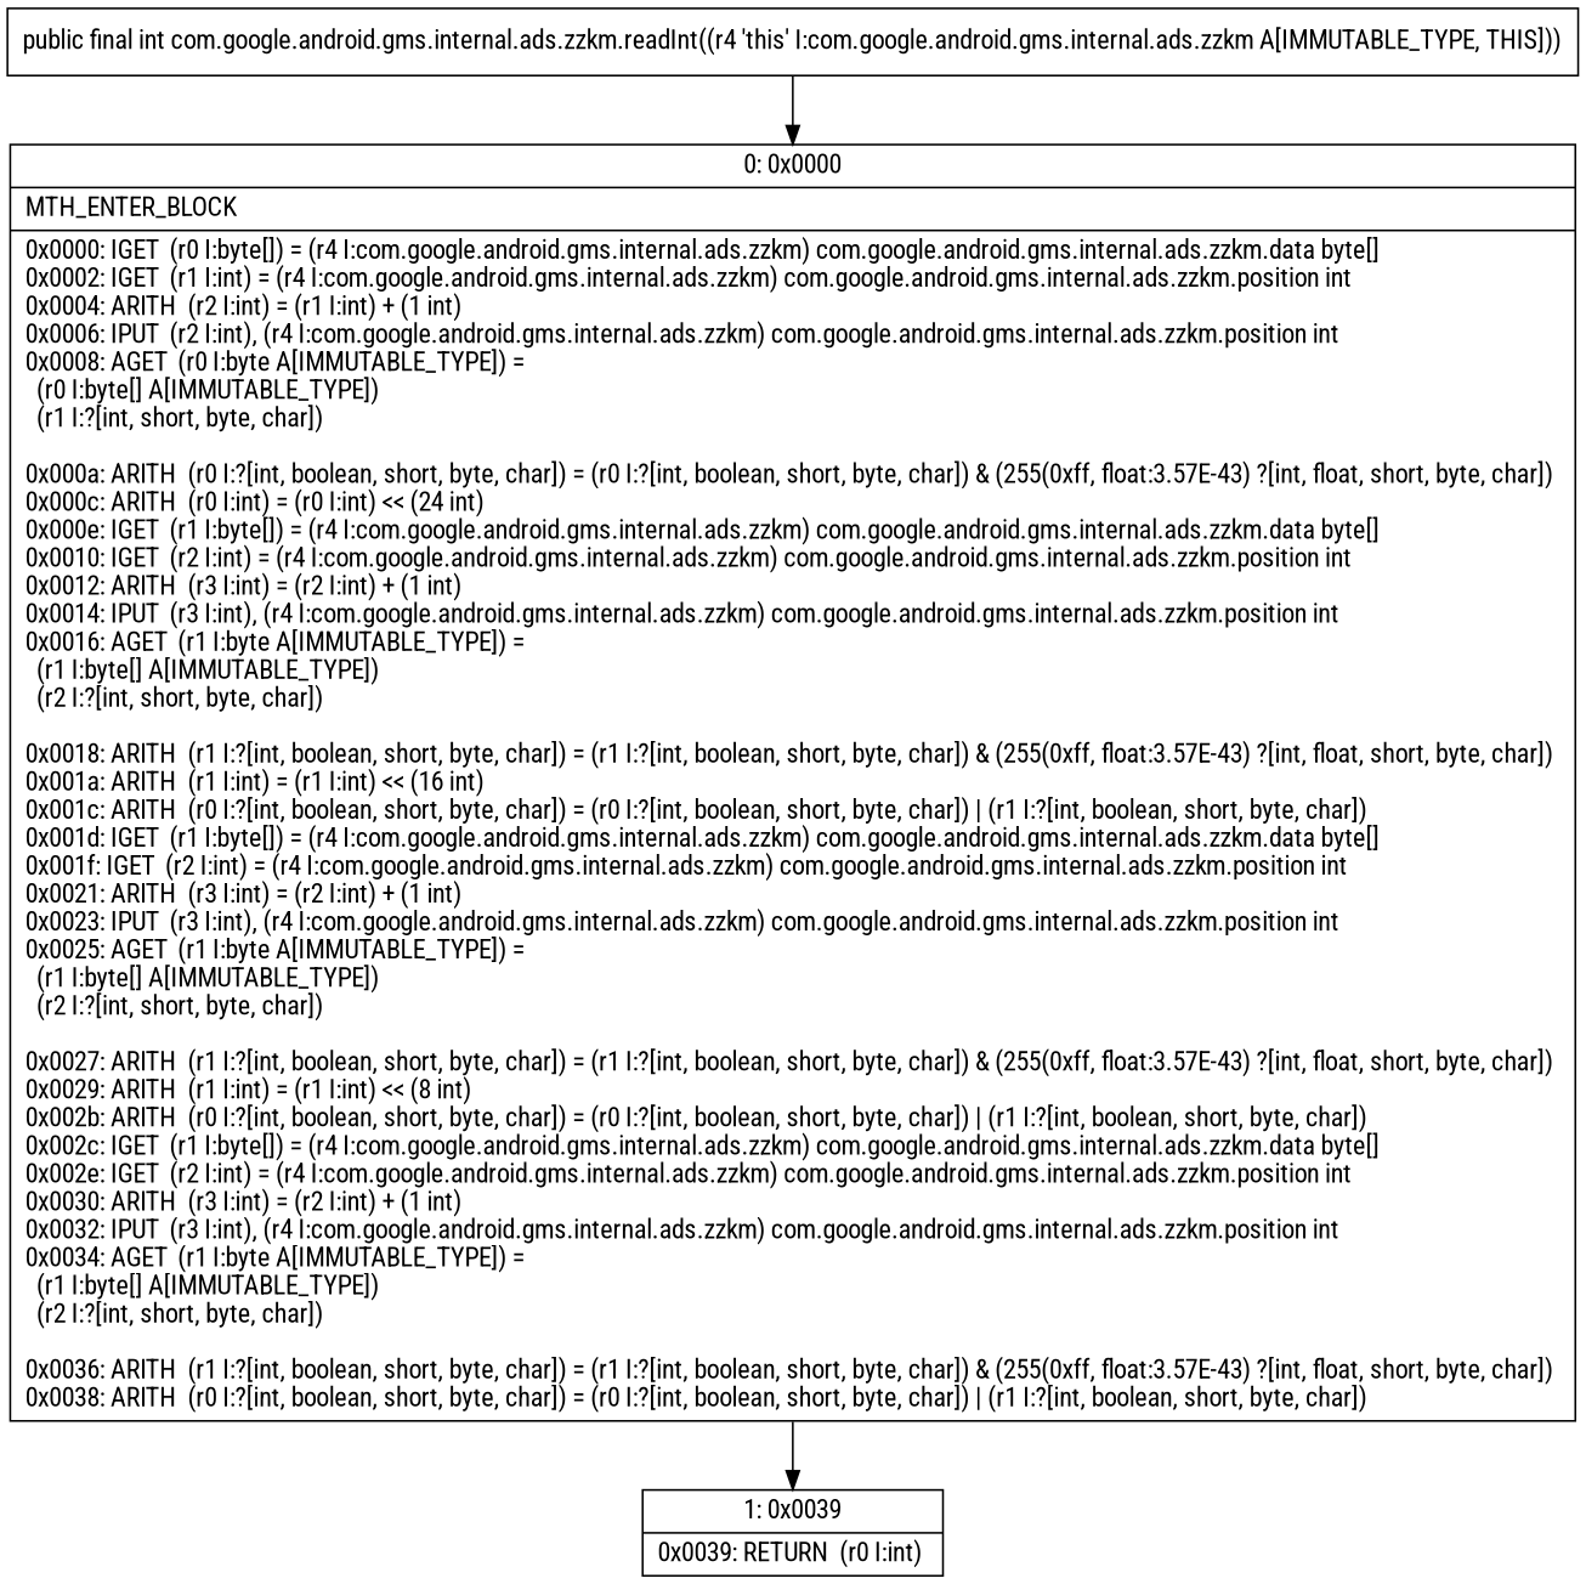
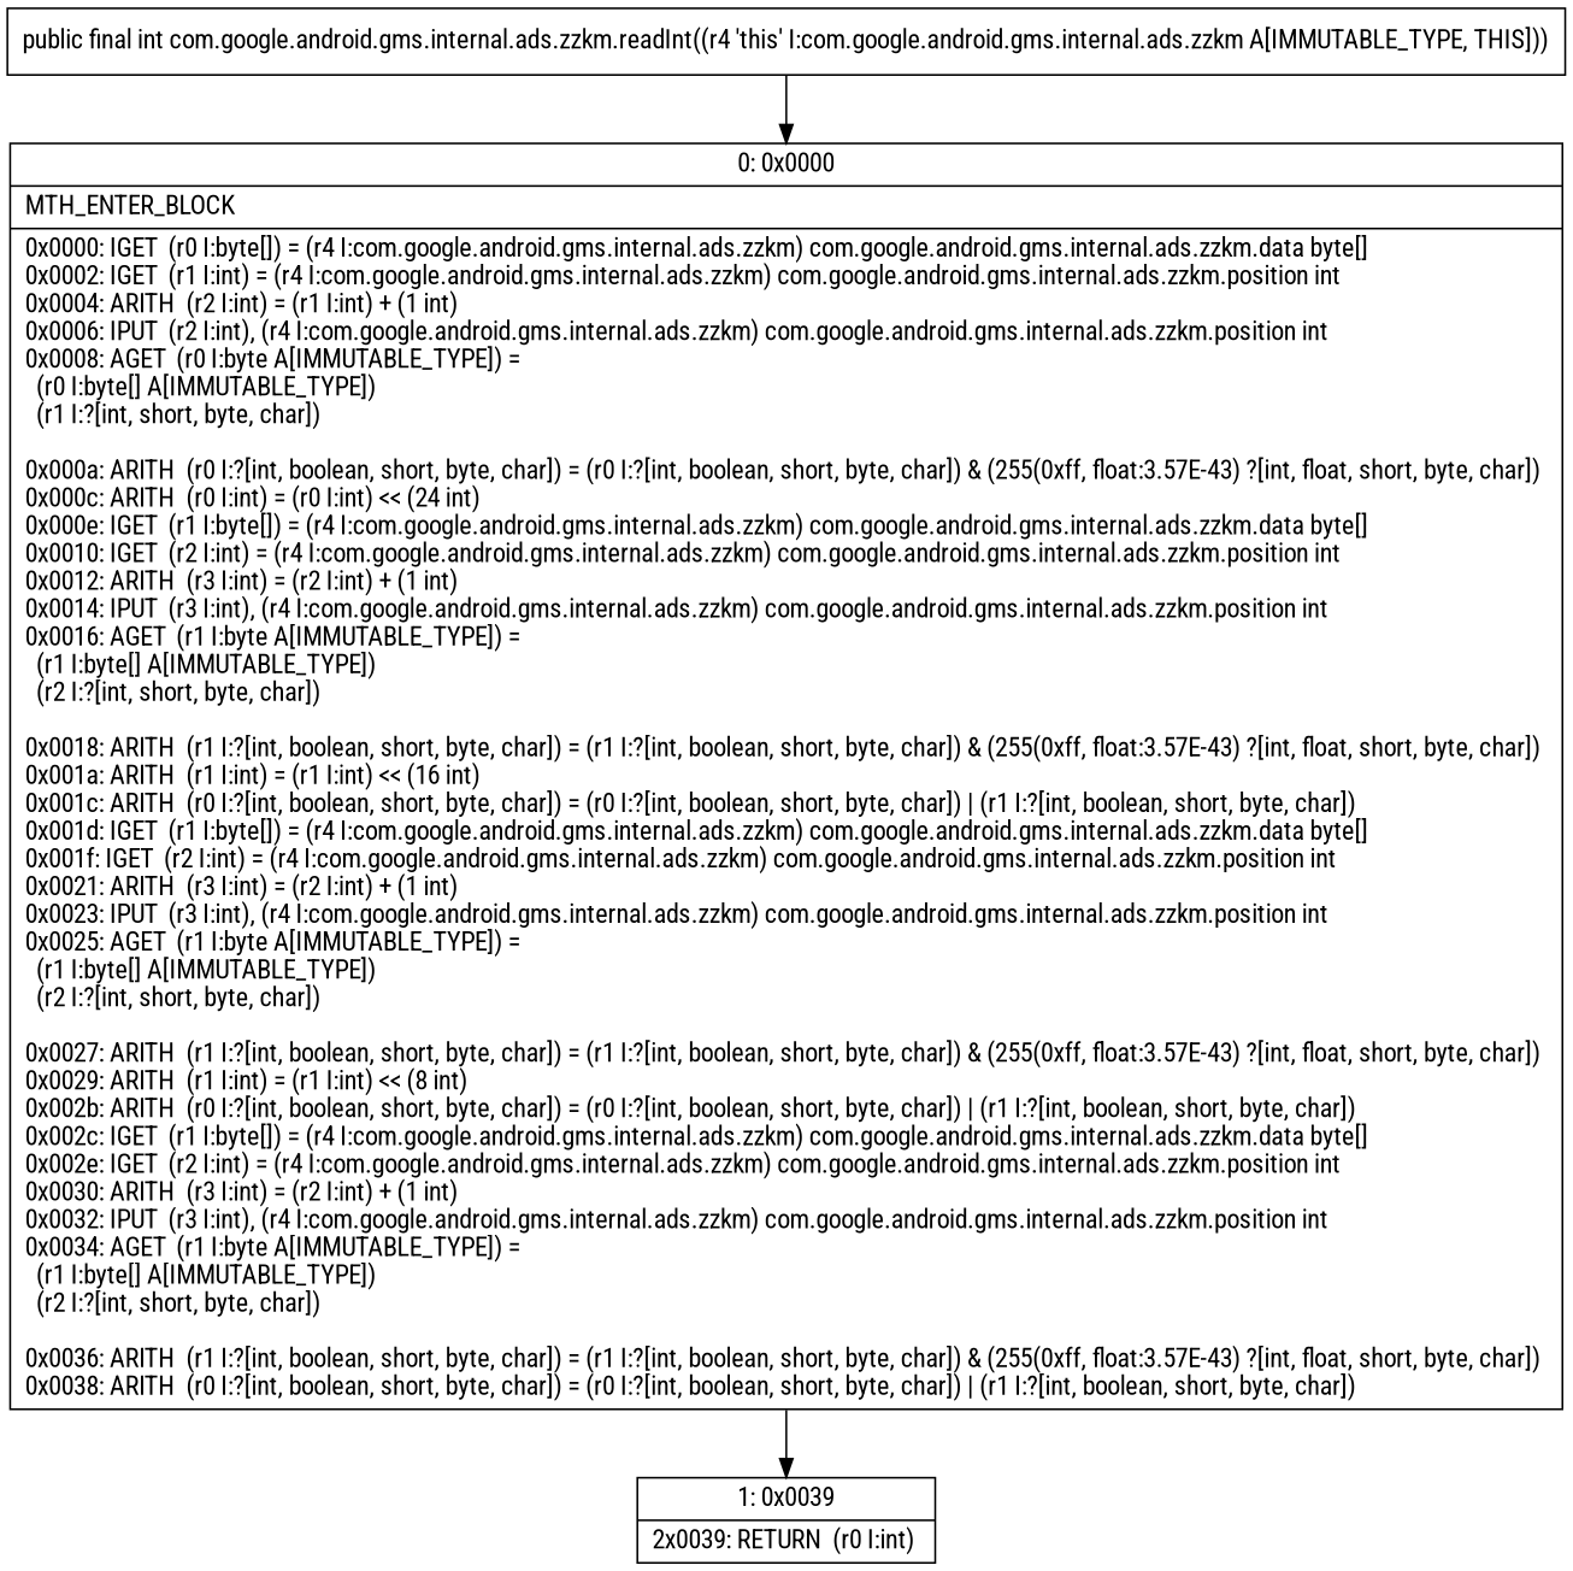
  digraph {
    fontname="Roboto Condensed"
    node [shape=record fontname="Roboto Condensed"]
    edge [fontname="Roboto Condensed"]
    n1 [label="{0\:\ 0x0000|MTH_ENTER_BLOCK\l|0x0000: IGET  (r0 I:byte[]) = (r4 I:com.google.android.gms.internal.ads.zzkm) com.google.android.gms.internal.ads.zzkm.data byte[] \l0x0002: IGET  (r1 I:int) = (r4 I:com.google.android.gms.internal.ads.zzkm) com.google.android.gms.internal.ads.zzkm.position int \l0x0004: ARITH  (r2 I:int) = (r1 I:int) + (1 int) \l0x0006: IPUT  (r2 I:int), (r4 I:com.google.android.gms.internal.ads.zzkm) com.google.android.gms.internal.ads.zzkm.position int \l0x0008: AGET  (r0 I:byte A[IMMUTABLE_TYPE]) = \l  (r0 I:byte[] A[IMMUTABLE_TYPE])\l  (r1 I:?[int, short, byte, char])\l \l0x000a: ARITH  (r0 I:?[int, boolean, short, byte, char]) = (r0 I:?[int, boolean, short, byte, char]) & (255(0xff, float:3.57E\-43) ?[int, float, short, byte, char]) \l0x000c: ARITH  (r0 I:int) = (r0 I:int) \<\< (24 int) \l0x000e: IGET  (r1 I:byte[]) = (r4 I:com.google.android.gms.internal.ads.zzkm) com.google.android.gms.internal.ads.zzkm.data byte[] \l0x0010: IGET  (r2 I:int) = (r4 I:com.google.android.gms.internal.ads.zzkm) com.google.android.gms.internal.ads.zzkm.position int \l0x0012: ARITH  (r3 I:int) = (r2 I:int) + (1 int) \l0x0014: IPUT  (r3 I:int), (r4 I:com.google.android.gms.internal.ads.zzkm) com.google.android.gms.internal.ads.zzkm.position int \l0x0016: AGET  (r1 I:byte A[IMMUTABLE_TYPE]) = \l  (r1 I:byte[] A[IMMUTABLE_TYPE])\l  (r2 I:?[int, short, byte, char])\l \l0x0018: ARITH  (r1 I:?[int, boolean, short, byte, char]) = (r1 I:?[int, boolean, short, byte, char]) & (255(0xff, float:3.57E\-43) ?[int, float, short, byte, char]) \l0x001a: ARITH  (r1 I:int) = (r1 I:int) \<\< (16 int) \l0x001c: ARITH  (r0 I:?[int, boolean, short, byte, char]) = (r0 I:?[int, boolean, short, byte, char]) \| (r1 I:?[int, boolean, short, byte, char]) \l0x001d: IGET  (r1 I:byte[]) = (r4 I:com.google.android.gms.internal.ads.zzkm) com.google.android.gms.internal.ads.zzkm.data byte[] \l0x001f: IGET  (r2 I:int) = (r4 I:com.google.android.gms.internal.ads.zzkm) com.google.android.gms.internal.ads.zzkm.position int \l0x0021: ARITH  (r3 I:int) = (r2 I:int) + (1 int) \l0x0023: IPUT  (r3 I:int), (r4 I:com.google.android.gms.internal.ads.zzkm) com.google.android.gms.internal.ads.zzkm.position int \l0x0025: AGET  (r1 I:byte A[IMMUTABLE_TYPE]) = \l  (r1 I:byte[] A[IMMUTABLE_TYPE])\l  (r2 I:?[int, short, byte, char])\l \l0x0027: ARITH  (r1 I:?[int, boolean, short, byte, char]) = (r1 I:?[int, boolean, short, byte, char]) & (255(0xff, float:3.57E\-43) ?[int, float, short, byte, char]) \l0x0029: ARITH  (r1 I:int) = (r1 I:int) \<\< (8 int) \l0x002b: ARITH  (r0 I:?[int, boolean, short, byte, char]) = (r0 I:?[int, boolean, short, byte, char]) \| (r1 I:?[int, boolean, short, byte, char]) \l0x002c: IGET  (r1 I:byte[]) = (r4 I:com.google.android.gms.internal.ads.zzkm) com.google.android.gms.internal.ads.zzkm.data byte[] \l0x002e: IGET  (r2 I:int) = (r4 I:com.google.android.gms.internal.ads.zzkm) com.google.android.gms.internal.ads.zzkm.position int \l0x0030: ARITH  (r3 I:int) = (r2 I:int) + (1 int) \l0x0032: IPUT  (r3 I:int), (r4 I:com.google.android.gms.internal.ads.zzkm) com.google.android.gms.internal.ads.zzkm.position int \l0x0034: AGET  (r1 I:byte A[IMMUTABLE_TYPE]) = \l  (r1 I:byte[] A[IMMUTABLE_TYPE])\l  (r2 I:?[int, short, byte, char])\l \l0x0036: ARITH  (r1 I:?[int, boolean, short, byte, char]) = (r1 I:?[int, boolean, short, byte, char]) & (255(0xff, float:3.57E\-43) ?[int, float, short, byte, char]) \l0x0038: ARITH  (r0 I:?[int, boolean, short, byte, char]) = (r0 I:?[int, boolean, short, byte, char]) \| (r1 I:?[int, boolean, short, byte, char]) \l}"]
-   n2 [label="{1\:\ 0x0039|0x0039: RETURN  (r0 I:int) \l}"]
+   n2 [label="{1\:\ 0x0039|2x0039: RETURN  (r0 I:int) \l}"]
    n3 [label="{public final int com.google.android.gms.internal.ads.zzkm.readInt((r4 'this' I:com.google.android.gms.internal.ads.zzkm A[IMMUTABLE_TYPE, THIS])) }"]
    n1 -> n2
    n3 -> n1
  }
